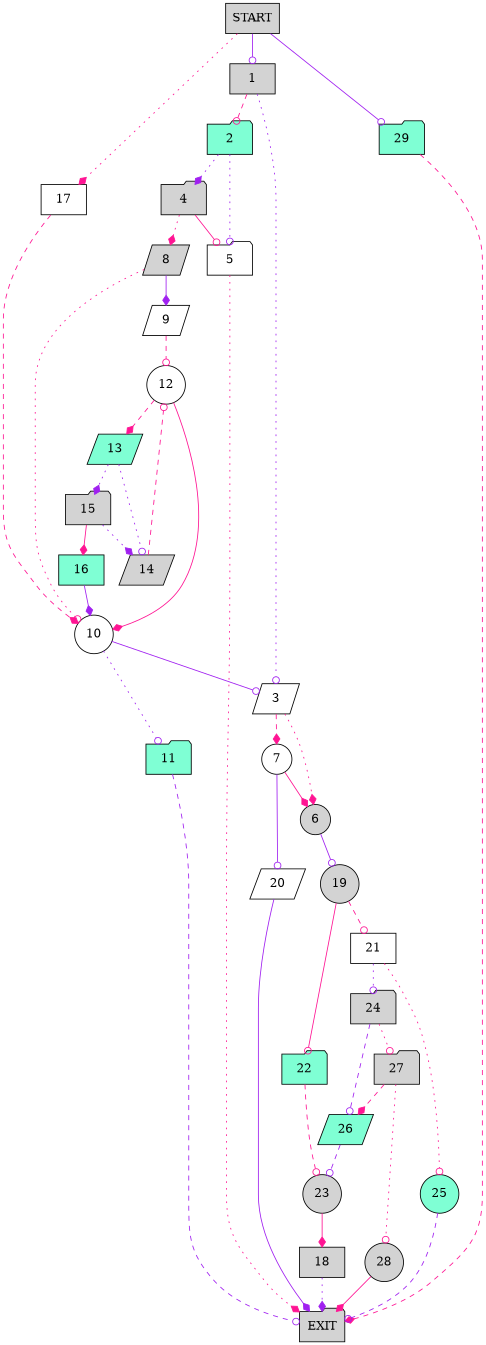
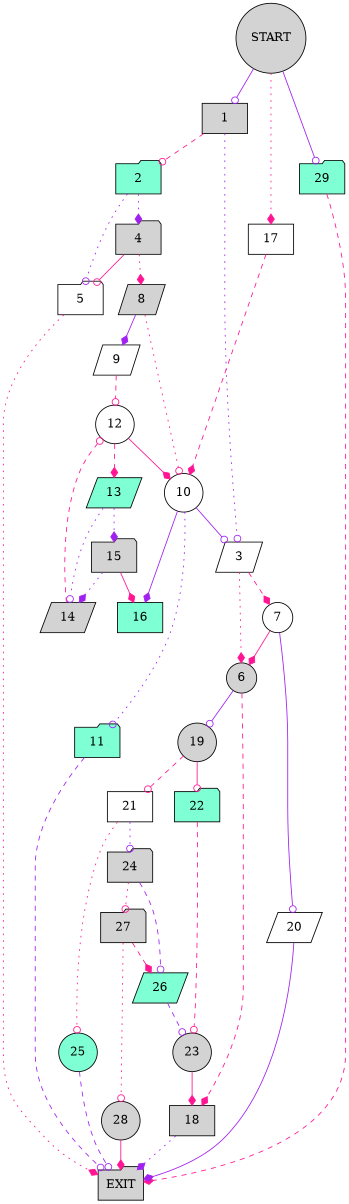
  digraph {
    node [fillcolor=lightgrey shape=folder style=filled]
    edge [arrowhead=odot color=deeppink style=dotted]
-   n1 [label=START shape=box]
+   n1 [label=START shape=circle]
    1 [shape=box]
    17 [fillcolor=white shape=box]
    29 [fillcolor=aquamarine]
    2 [fillcolor=aquamarine]
    3 [fillcolor=white shape=parallelogram]
    10 [fillcolor=white shape=circle]
    n8 [label=EXIT]
    4
    5 [fillcolor=white]
    6 [shape=circle]
    7 [fillcolor=white shape=circle]
    8 [shape=parallelogram]
    18 [shape=box]
    19 [shape=circle]
    20 [fillcolor=white shape=parallelogram]
    9 [fillcolor=white shape=parallelogram]
    21 [fillcolor=white shape=box]
    22 [fillcolor=aquamarine]
    12 [fillcolor=white shape=circle]
    11 [fillcolor=aquamarine]
    13 [fillcolor=aquamarine shape=parallelogram]
    14 [shape=parallelogram]
    15
    16 [fillcolor=aquamarine shape=box]
    24
    25 [fillcolor=aquamarine shape=circle]
    23 [shape=circle]
    26 [fillcolor=aquamarine shape=parallelogram]
    27
    28 [shape=circle]
    n1 -> 1 [color=purple style=solid]
    n1 -> 17 [arrowhead=diamond]
    n1 -> 29 [color=purple style=solid]
    1 -> 2 [style=dashed]
    1 -> 3 [color=purple]
    17 -> 10 [arrowhead=diamond style=dashed]
    29 -> n8 [arrowhead=diamond style=dashed]
    2 -> 4 [arrowhead=diamond color=purple]
    2 -> 5 [color=purple]
    3 -> 6 [arrowhead=diamond]
    3 -> 7 [arrowhead=diamond style=dashed]
    10 -> 3 [color=purple style=solid]
    10 -> 11 [color=purple]
    4 -> 5 [style=solid]
    4 -> 8 [arrowhead=diamond]
    5 -> n8 [arrowhead=diamond]
+   6 -> 18 [arrowhead=diamond style=dashed]
    6 -> 19 [color=purple style=solid]
    7 -> 6 [arrowhead=diamond style=solid]
    7 -> 20 [color=purple style=solid]
    8 -> 10
    8 -> 9 [arrowhead=diamond color=purple style=solid]
    18 -> n8 [arrowhead=diamond color=purple]
    19 -> 21 [style=dashed]
    19 -> 22 [style=solid]
    20 -> n8 [arrowhead=diamond color=purple style=solid]
    9 -> 12 [style=dashed]
    21 -> 24 [color=purple]
    21 -> 25
    22 -> 23 [style=dashed]
    12 -> 10 [arrowhead=diamond style=solid]
    12 -> 13 [arrowhead=diamond style=dashed]
    11 -> n8 [color=purple style=dashed]
    13 -> 14 [color=purple]
    13 -> 15 [arrowhead=diamond color=purple]
    14 -> 12 [style=dashed]
    15 -> 14 [arrowhead=diamond color=purple]
    15 -> 16 [arrowhead=diamond style=solid]
-   16 -> 10 [arrowhead=diamond color=purple style=solid]
+   10 -> 16 [arrowhead=diamond color=purple style=solid]
    24 -> 26 [color=purple style=dashed]
    24 -> 27
    25 -> n8 [color=purple style=dashed]
    23 -> 18 [arrowhead=diamond style=solid]
    26 -> 23 [color=purple style=dashed]
    27 -> 26 [arrowhead=diamond style=dashed]
    27 -> 28
    28 -> n8 [arrowhead=diamond style=solid]
  }
